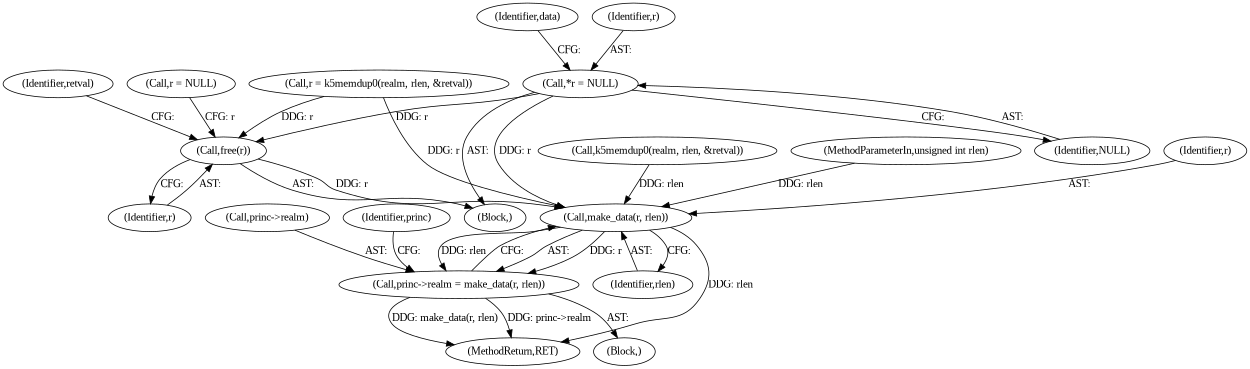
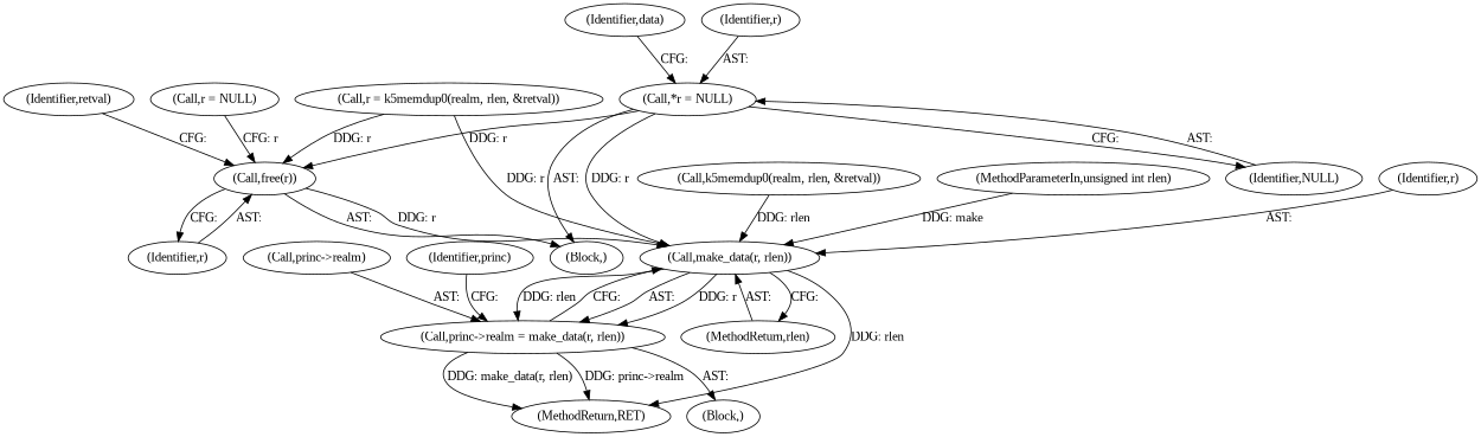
  digraph {
    fontname="Liberation Serif"
    node [fontname="Liberation Serif"]
    edge [fontname="Liberation Serif"]
    n1 [label="(Call,*r = NULL)"]
    n2 [label="(Call,make_data(r, rlen))"]
    n3 [label="(Call,free(r))"]
    n4 [label="(Block,)"]
    n5 [label="(Identifier,NULL)"]
    n6 [label="(Call,princ->realm = make_data(r, rlen))"]
    n7 [label="(MethodReturn,RET)"]
-   n8 [label="(Identifier,rlen)"]
+   n8 [label="(MethodReturn,rlen)"]
    n9 [label="(Identifier,r)"]
    n10 [label="(Block,)"]
    n11 [label="(Identifier,data)"]
    n12 [label="(Identifier,r)"]
    n13 [label="(Call,r = NULL)"]
    n14 [label="(Call,princ->realm)"]
    n15 [label="(Identifier,retval)"]
    n16 [label="(Call,k5memdup0(realm, rlen, &retval))"]
    n17 [label="(MethodParameterIn,unsigned int rlen)"]
    n18 [label="(Identifier,r)"]
    n19 [label="(Identifier,princ)"]
    n20 [label="(Call,r = k5memdup0(realm, rlen, &retval))"]
    n1 -> n2 [label="DDG: r"]
    n1 -> n3 [label="DDG: r"]
    n1 -> n4 [label="AST: "]
    n1 -> n5 [label="CFG: "]
    n2 -> n6 [label="AST: "]
    n2 -> n6 [label="DDG: r"]
    n2 -> n6 [label="DDG: rlen"]
    n2 -> n7 [label="DDG: rlen"]
    n2 -> n8 [label="CFG: "]
    n3 -> n2 [label="DDG: r"]
    n3 -> n4 [label="AST: "]
    n3 -> n9 [label="CFG: "]
    n5 -> n1 [label="AST: "]
    n6 -> n2 [label="CFG: "]
    n6 -> n7 [label="DDG: princ->realm"]
    n6 -> n7 [label="DDG: make_data(r, rlen)"]
    n6 -> n10 [label="AST: "]
    n8 -> n2 [label="AST: "]
    n9 -> n3 [label="AST: "]
    n11 -> n1 [label="CFG: "]
    n12 -> n1 [label="AST: "]
    n13 -> n3 [label="CFG: r"]
    n14 -> n6 [label="AST: "]
    n15 -> n3 [label="CFG: "]
    n16 -> n2 [label="DDG: rlen"]
-   n17 -> n2 [label="DDG: rlen"]
+   n17 -> n2 [label="DDG: make"]
    n18 -> n2 [label="AST: "]
    n19 -> n6 [label="CFG: "]
    n20 -> n2 [label="DDG: r"]
    n20 -> n3 [label="DDG: r"]
  }
